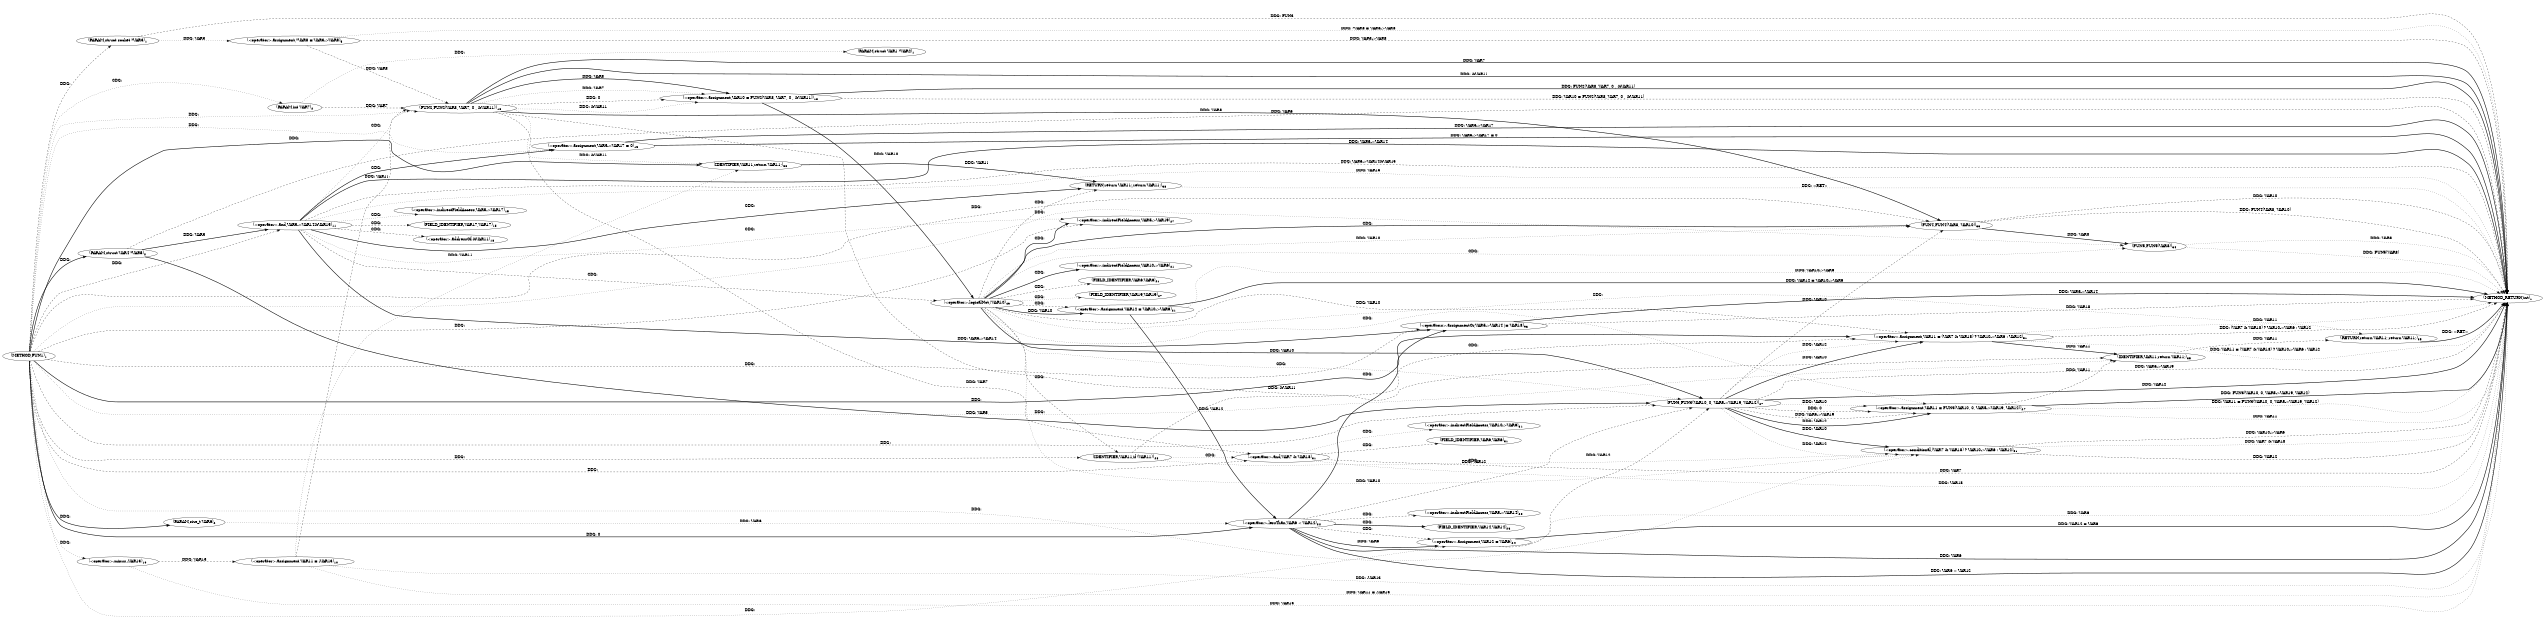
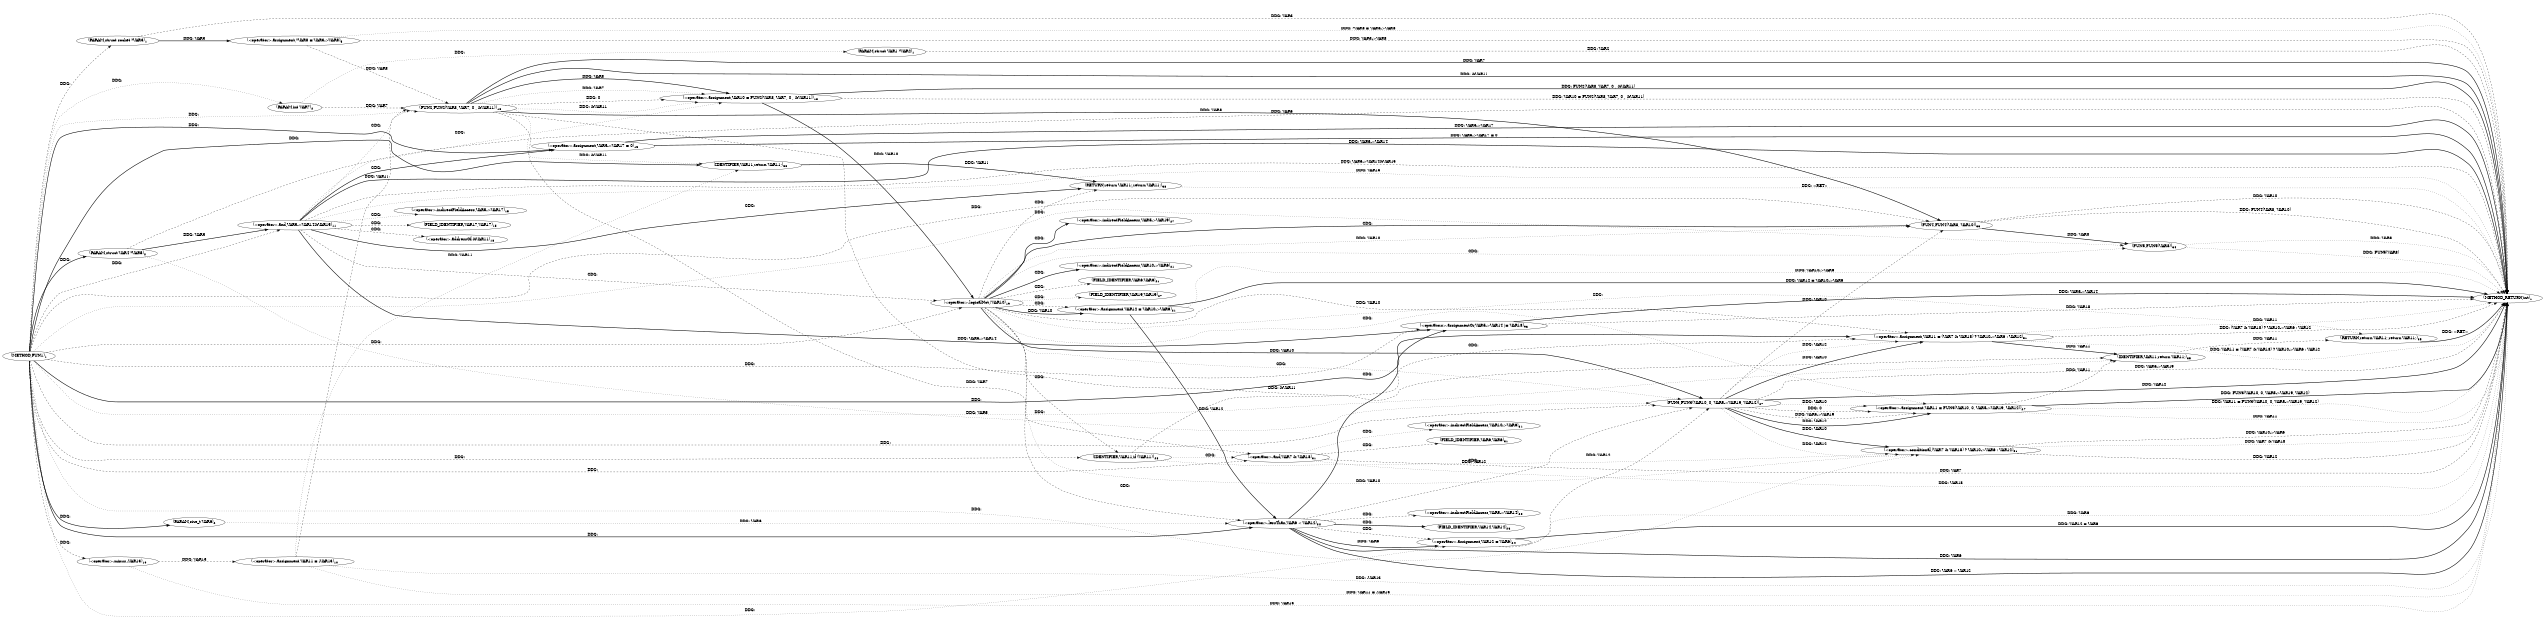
  digraph {
    rankdir=LR
    edge [style=dashed]
    n1 [label=<(METHOD,FUN1)<SUB>1</SUB>>]
    n2 [label=<(PARAM,struct socket *VAR3)<SUB>1</SUB>>]
    n3 [label=<(PARAM,struct VAR4 *VAR5)<SUB>2</SUB>>]
    n4 [label=<(PARAM,size_t VAR6)<SUB>2</SUB>>]
    n5 [label=<(PARAM,int VAR7)<SUB>2</SUB>>]
    n6 [label=<(&lt;operator&gt;.assignment,VAR5-&gt;VAR17 = 0)<SUB>15</SUB>>]
    n7 [label=<(&lt;operator&gt;.assignment,VAR11 = (VAR7 &amp; VAR18) ? VAR10-&gt;VAR6 : VAR12)<SUB>31</SUB>>]
    n8 [label=<(FUN4,FUN4(VAR8, VAR10))<SUB>33</SUB>>]
    n9 [label=<(FUN5,FUN5(VAR8))<SUB>34</SUB>>]
    n10 [label=<(&lt;operator&gt;.and,VAR5-&gt;VAR14&amp;VAR15)<SUB>11</SUB>>]
-   n11 [label=<(&lt;operator&gt;.logicalNot,!VAR10)<SUB>49</SUB>>]
+   n11 [label=<(&lt;operator&gt;.logicalNot,!VAR10)<SUB>19</SUB>>]
    n12 [label=<(&lt;operator&gt;.lessThan,VAR6 &lt; VAR12)<SUB>22</SUB>>]
    n13 [label=<(IDENTIFIER,VAR11,if (VAR11))<SUB>28</SUB>>]
    n14 [label=<(IDENTIFIER,VAR11,return VAR11;)<SUB>35</SUB>>]
    n15 [label=<(IDENTIFIER,VAR11,return VAR11;)<SUB>38</SUB>>]
    n16 [label=<(&lt;operator&gt;.minus,-VAR13)<SUB>10</SUB>>]
    n17 [label=<(FUN2,FUN2(VAR8, VAR7, 0 , &amp;VAR11))<SUB>18</SUB>>]
    n18 [label=<(&lt;operators&gt;.assignmentOr,VAR5-&gt;VAR14 |= VAR18)<SUB>93</SUB>>]
    n19 [label=<(&lt;operator&gt;.assignment,VAR12 = VAR6)<SUB>24</SUB>>]
    n20 [label=<(FUN3,FUN3(VAR10, 0, VAR5-&gt;VAR19, VAR12))<SUB>27</SUB>>]
    n21 [label=<(&lt;operator&gt;.conditional,(VAR7 &amp; VAR18) ? VAR10-&gt;VAR6 : VAR12)<SUB>31</SUB>>]
    n22 [label=<(&lt;operator&gt;.and,VAR7 &amp; VAR18)<SUB>31</SUB>>]
    n23 [label=<(PARAM,struct VAR1 *VAR2)<SUB>1</SUB>>]
    n24 [label=<(METHOD_RETURN,int)<SUB>1</SUB>>]
    n25 [label=<(&lt;operator&gt;.assignment,*VAR8 = VAR3-&gt;VAR8)<SUB>5</SUB>>]
    n26 [label=<(&lt;operator&gt;.assignment,VAR10 = FUN2(VAR8, VAR7, 0 , &amp;VAR11))<SUB>18</SUB>>]
    n27 [label=<(RETURN,return VAR11;,return VAR11;)<SUB>38</SUB>>]
    n28 [label=<(&lt;operator&gt;.indirectFieldAccess,VAR5-&gt;VAR17)<SUB>15</SUB>>]
    n29 [label=<(FIELD_IDENTIFIER,VAR17,VAR17)<SUB>15</SUB>>]
    n30 [label=<(&lt;operator&gt;.addressOf,&amp;VAR11)<SUB>18</SUB>>]
    n31 [label=<(&lt;operator&gt;.assignment,VAR12 = VAR10-&gt;VAR6)<SUB>21</SUB>>]
    n32 [label=<(&lt;operator&gt;.assignment,VAR11 = FUN3(VAR10, 0, VAR5-&gt;VAR19, VAR12))<SUB>27</SUB>>]
    n33 [label=<(RETURN,return VAR11;,return VAR11;)<SUB>35</SUB>>]
    n34 [label=<(&lt;operator&gt;.indirectFieldAccess,VAR10-&gt;VAR6)<SUB>21</SUB>>]
    n35 [label=<(FIELD_IDENTIFIER,VAR6,VAR6)<SUB>21</SUB>>]
    n36 [label=<(&lt;operator&gt;.indirectFieldAccess,VAR5-&gt;VAR19)<SUB>27</SUB>>]
    n37 [label=<(FIELD_IDENTIFIER,VAR19,VAR19)<SUB>27</SUB>>]
    n38 [label=<(&lt;operator&gt;.indirectFieldAccess,VAR5-&gt;VAR14)<SUB>23</SUB>>]
    n39 [label=<(FIELD_IDENTIFIER,VAR14,VAR14)<SUB>23</SUB>>]
    n40 [label=<(&lt;operator&gt;.assignment,VAR11 = -VAR13)<SUB>10</SUB>>]
    n41 [label=<(&lt;operator&gt;.indirectFieldAccess,VAR10-&gt;VAR6)<SUB>31</SUB>>]
    n42 [label=<(FIELD_IDENTIFIER,VAR6,VAR6)<SUB>31</SUB>>]
    n1 -> n2 [label="DDG: "]
    n1 -> n3 [label="DDG: " style=bold]
    n1 -> n4 [label="DDG: " style=bold]
-   n1 -> n5 [label="CDG: " style=dotted]
-   n1 -> n6 [label="DDG: " style=dotted]
+   n1 -> n5 [label="DDG: " style=dotted]
+   n1 -> n6 [label="DDG: " style=bold]
    n1 -> n7 [label="DDG: " style=bold]
    n1 -> n8 [label="DDG: "]
    n1 -> n9 [label="DDG: " style=dotted]
    n1 -> n10 [label="DDG: "]
-   n1 -> n36 [label="DDG: "]
-   n1 -> n12 [label="DDG: 0" style=bold]
+   n1 -> n11 [label="DDG: "]
+   n1 -> n12 [label="DDG: " style=bold]
    n1 -> n13 [label="DDG: "]
    n1 -> n14 [label="DDG: " style=dotted]
    n1 -> n15 [label="DDG: " style=bold]
-   n1 -> n16 [label="DDG: " style=dotted]
+   n1 -> n16 [label="DDG: "]
    n1 -> n17 [label="DDG: " style=dotted]
    n1 -> n18 [label="DDG: "]
    n1 -> n19 [label="DDG: " style=dotted]
    n1 -> n20 [label="DDG: "]
    n1 -> n21 [label="DDG: " style=dotted]
    n1 -> n22 [label="DDG: "]
-   n2 -> n24 [label="DDG: FUN3"]
-   n2 -> n25 [label="DDG: VAR3" style=dotted]
+   n2 -> n24 [label="DDG: VAR3"]
+   n2 -> n25 [label="DDG: VAR3" style=bold]
    n3 -> n10 [label="DDG: VAR5" style=bold]
-   n3 -> n20 [label="DDG: VAR5" style=bold]
+   n3 -> n20 [label="DDG: VAR5" style=dotted]
    n3 -> n24 [label="DDG: VAR5"]
    n4 -> n12 [label="DDG: VAR6" style=dotted]
    n5 -> n17 [label="DDG: VAR7"]
    n5 -> n23 [label="DDG: " style=dotted]
    n6 -> n24 [label="DDG: VAR5-&gt;VAR17" style=bold]
    n6 -> n24 [label="DDG: VAR5-&gt;VAR17 = 0" style=bold]
    n7 -> n14 [label="DDG: VAR11" style=bold]
    n7 -> n24 [label="DDG: VAR11" style=dotted]
    n7 -> n24 [label="DDG: (VAR7 &amp; VAR18) ? VAR10-&gt;VAR6 : VAR12"]
    n7 -> n24 [label="DDG: VAR11 = (VAR7 &amp; VAR18) ? VAR10-&gt;VAR6 : VAR12" style=dotted]
    n8 -> n9 [label="DDG: VAR8" style=bold]
    n8 -> n24 [label="DDG: VAR10"]
    n8 -> n24 [label="DDG: FUN4(VAR8, VAR10)"]
    n9 -> n24 [label="DDG: VAR8" style=dotted]
    n9 -> n24 [label="DDG: FUN5(VAR8)" style=dotted]
    n10 -> n6 [label="CDG: " style=bold]
    n10 -> n11 [label="CDG: "]
    n10 -> n17 [label="CDG: " style=dotted]
    n10 -> n18 [label="DDG: VAR5-&gt;VAR14" style=bold]
    n10 -> n24 [label="DDG: VAR5-&gt;VAR14" style=bold]
    n10 -> n24 [label="DDG: VAR5-&gt;VAR14&amp;VAR15"]
    n10 -> n24 [label="DDG: VAR15" style=dotted]
-   n10 -> n36 [label="CDG: " style=dotted]
+   n10 -> n26 [label="CDG: " style=dotted]
    n10 -> n27 [label="CDG: " style=bold]
    n10 -> n28 [label="CDG: " style=dotted]
    n10 -> n29 [label="CDG: "]
    n10 -> n30 [label="CDG: "]
    n11 -> n7 [label="DDG: VAR10"]
    n11 -> n8 [label="DDG: VAR10" style=dotted]
    n11 -> n8 [label="CDG: " style=bold]
    n11 -> n9 [label="CDG: " style=dotted]
+   n11 -> n12 [label="CDG: "]
    n11 -> n13 [label="CDG: "]
    n11 -> n20 [label="DDG: VAR10" style=bold]
    n11 -> n20 [label="CDG: " style=dotted]
    n11 -> n21 [label="DDG: VAR10" style=dotted]
    n11 -> n27 [label="CDG: "]
    n11 -> n31 [label="DDG: VAR10" style=bold]
    n11 -> n31 [label="CDG: "]
    n11 -> n32 [label="CDG: " style=dotted]
    n11 -> n33 [label="CDG: " style=dotted]
    n11 -> n34 [label="CDG: " style=bold]
    n11 -> n35 [label="CDG: "]
    n11 -> n36 [label="CDG: " style=bold]
    n11 -> n37 [label="CDG: " style=dotted]
    n12 -> n18 [label="CDG: " style=bold]
    n12 -> n19 [label="DDG: VAR6" style=bold]
    n12 -> n19 [label="CDG: "]
    n12 -> n20 [label="DDG: VAR12"]
    n12 -> n24 [label="DDG: VAR6" style=bold]
    n12 -> n24 [label="DDG: VAR6 &lt; VAR12" style=bold]
    n12 -> n38 [label="CDG: "]
    n12 -> n39 [label="CDG: " style=bold]
    n13 -> n7 [label="CDG: "]
    n13 -> n21 [label="CDG: " style=dotted]
    n13 -> n22 [label="CDG: " style=dotted]
    n14 -> n33 [label="DDG: VAR11"]
    n15 -> n27 [label="DDG: VAR11" style=bold]
    n16 -> n24 [label="DDG: VAR13" style=dotted]
    n16 -> n40 [label="DDG: VAR13"]
    n17 -> n8 [label="DDG: VAR8" style=bold]
    n17 -> n14 [label="DDG: &amp;VAR11"]
    n17 -> n15 [label="DDG: &amp;VAR11" style=dotted]
    n17 -> n22 [label="DDG: VAR7"]
    n17 -> n24 [label="DDG: VAR7" style=bold]
    n17 -> n24 [label="DDG: &amp;VAR11" style=bold]
    n17 -> n26 [label="DDG: VAR8" style=bold]
    n17 -> n26 [label="DDG: VAR7" style=dotted]
    n17 -> n26 [label="DDG: 0"]
    n17 -> n26 [label="DDG: &amp;VAR11" style=dotted]
    n18 -> n24 [label="DDG: VAR5-&gt;VAR14" style=bold]
    n18 -> n24 [label="DDG: VAR18"]
    n19 -> n20 [label="DDG: VAR12"]
    n19 -> n24 [label="DDG: VAR6" style=dotted]
    n19 -> n24 [label="DDG: VAR12 = VAR6" style=bold]
    n20 -> n7 [label="DDG: VAR10" style=bold]
    n20 -> n7 [label="DDG: VAR12" style=dotted]
    n20 -> n8 [label="DDG: VAR10"]
    n20 -> n21 [label="DDG: VAR10" style=bold]
    n20 -> n21 [label="DDG: VAR12" style=dotted]
    n20 -> n24 [label="DDG: VAR5-&gt;VAR19"]
    n20 -> n24 [label="DDG: VAR12" style=bold]
    n20 -> n32 [label="DDG: VAR10" style=dotted]
    n20 -> n32 [label="DDG: 0"]
    n20 -> n32 [label="DDG: VAR5-&gt;VAR19"]
    n20 -> n32 [label="DDG: VAR12" style=bold]
    n21 -> n24 [label="DDG: VAR7 &amp; VAR18" style=dotted]
    n21 -> n24 [label="DDG: VAR12"]
    n21 -> n24 [label="DDG: VAR10-&gt;VAR6"]
    n22 -> n24 [label="DDG: VAR7"]
    n22 -> n24 [label="DDG: VAR18" style=dotted]
    n22 -> n41 [label="CDG: " style=dotted]
    n22 -> n42 [label="CDG: "]
+   n23 -> n24 [label="DDG: VAR2"]
    n25 -> n17 [label="DDG: VAR8"]
    n25 -> n24 [label="DDG: VAR3-&gt;VAR8"]
    n25 -> n24 [label="DDG: *VAR8 = VAR3-&gt;VAR8" style=dotted]
    n26 -> n11 [label="DDG: VAR10" style=bold]
    n26 -> n24 [label="DDG: FUN2(VAR8, VAR7, 0 , &amp;VAR11)" style=bold]
    n26 -> n24 [label="DDG: VAR10 = FUN2(VAR8, VAR7, 0 , &amp;VAR11)"]
    n27 -> n24 [label="DDG: &lt;RET&gt;" style=dotted]
    n31 -> n12 [label="DDG: VAR12" style=bold]
    n31 -> n24 [label="DDG: VAR10-&gt;VAR6" style=dotted]
    n31 -> n24 [label="DDG: VAR12 = VAR10-&gt;VAR6" style=bold]
    n32 -> n14 [label="DDG: VAR11"]
    n32 -> n24 [label="DDG: VAR11" style=dotted]
    n32 -> n24 [label="DDG: FUN3(VAR10, 0, VAR5-&gt;VAR19, VAR12)" style=bold]
    n32 -> n24 [label="DDG: VAR11 = FUN3(VAR10, 0, VAR5-&gt;VAR19, VAR12)" style=dotted]
    n33 -> n24 [label="DDG: &lt;RET&gt;" style=bold]
    n40 -> n15 [label="DDG: VAR11" style=dotted]
    n40 -> n17 [label="DDG: VAR11"]
    n40 -> n24 [label="DDG: -VAR13" style=dotted]
    n40 -> n24 [label="DDG: VAR11 = -VAR13" style=dotted]
  }
